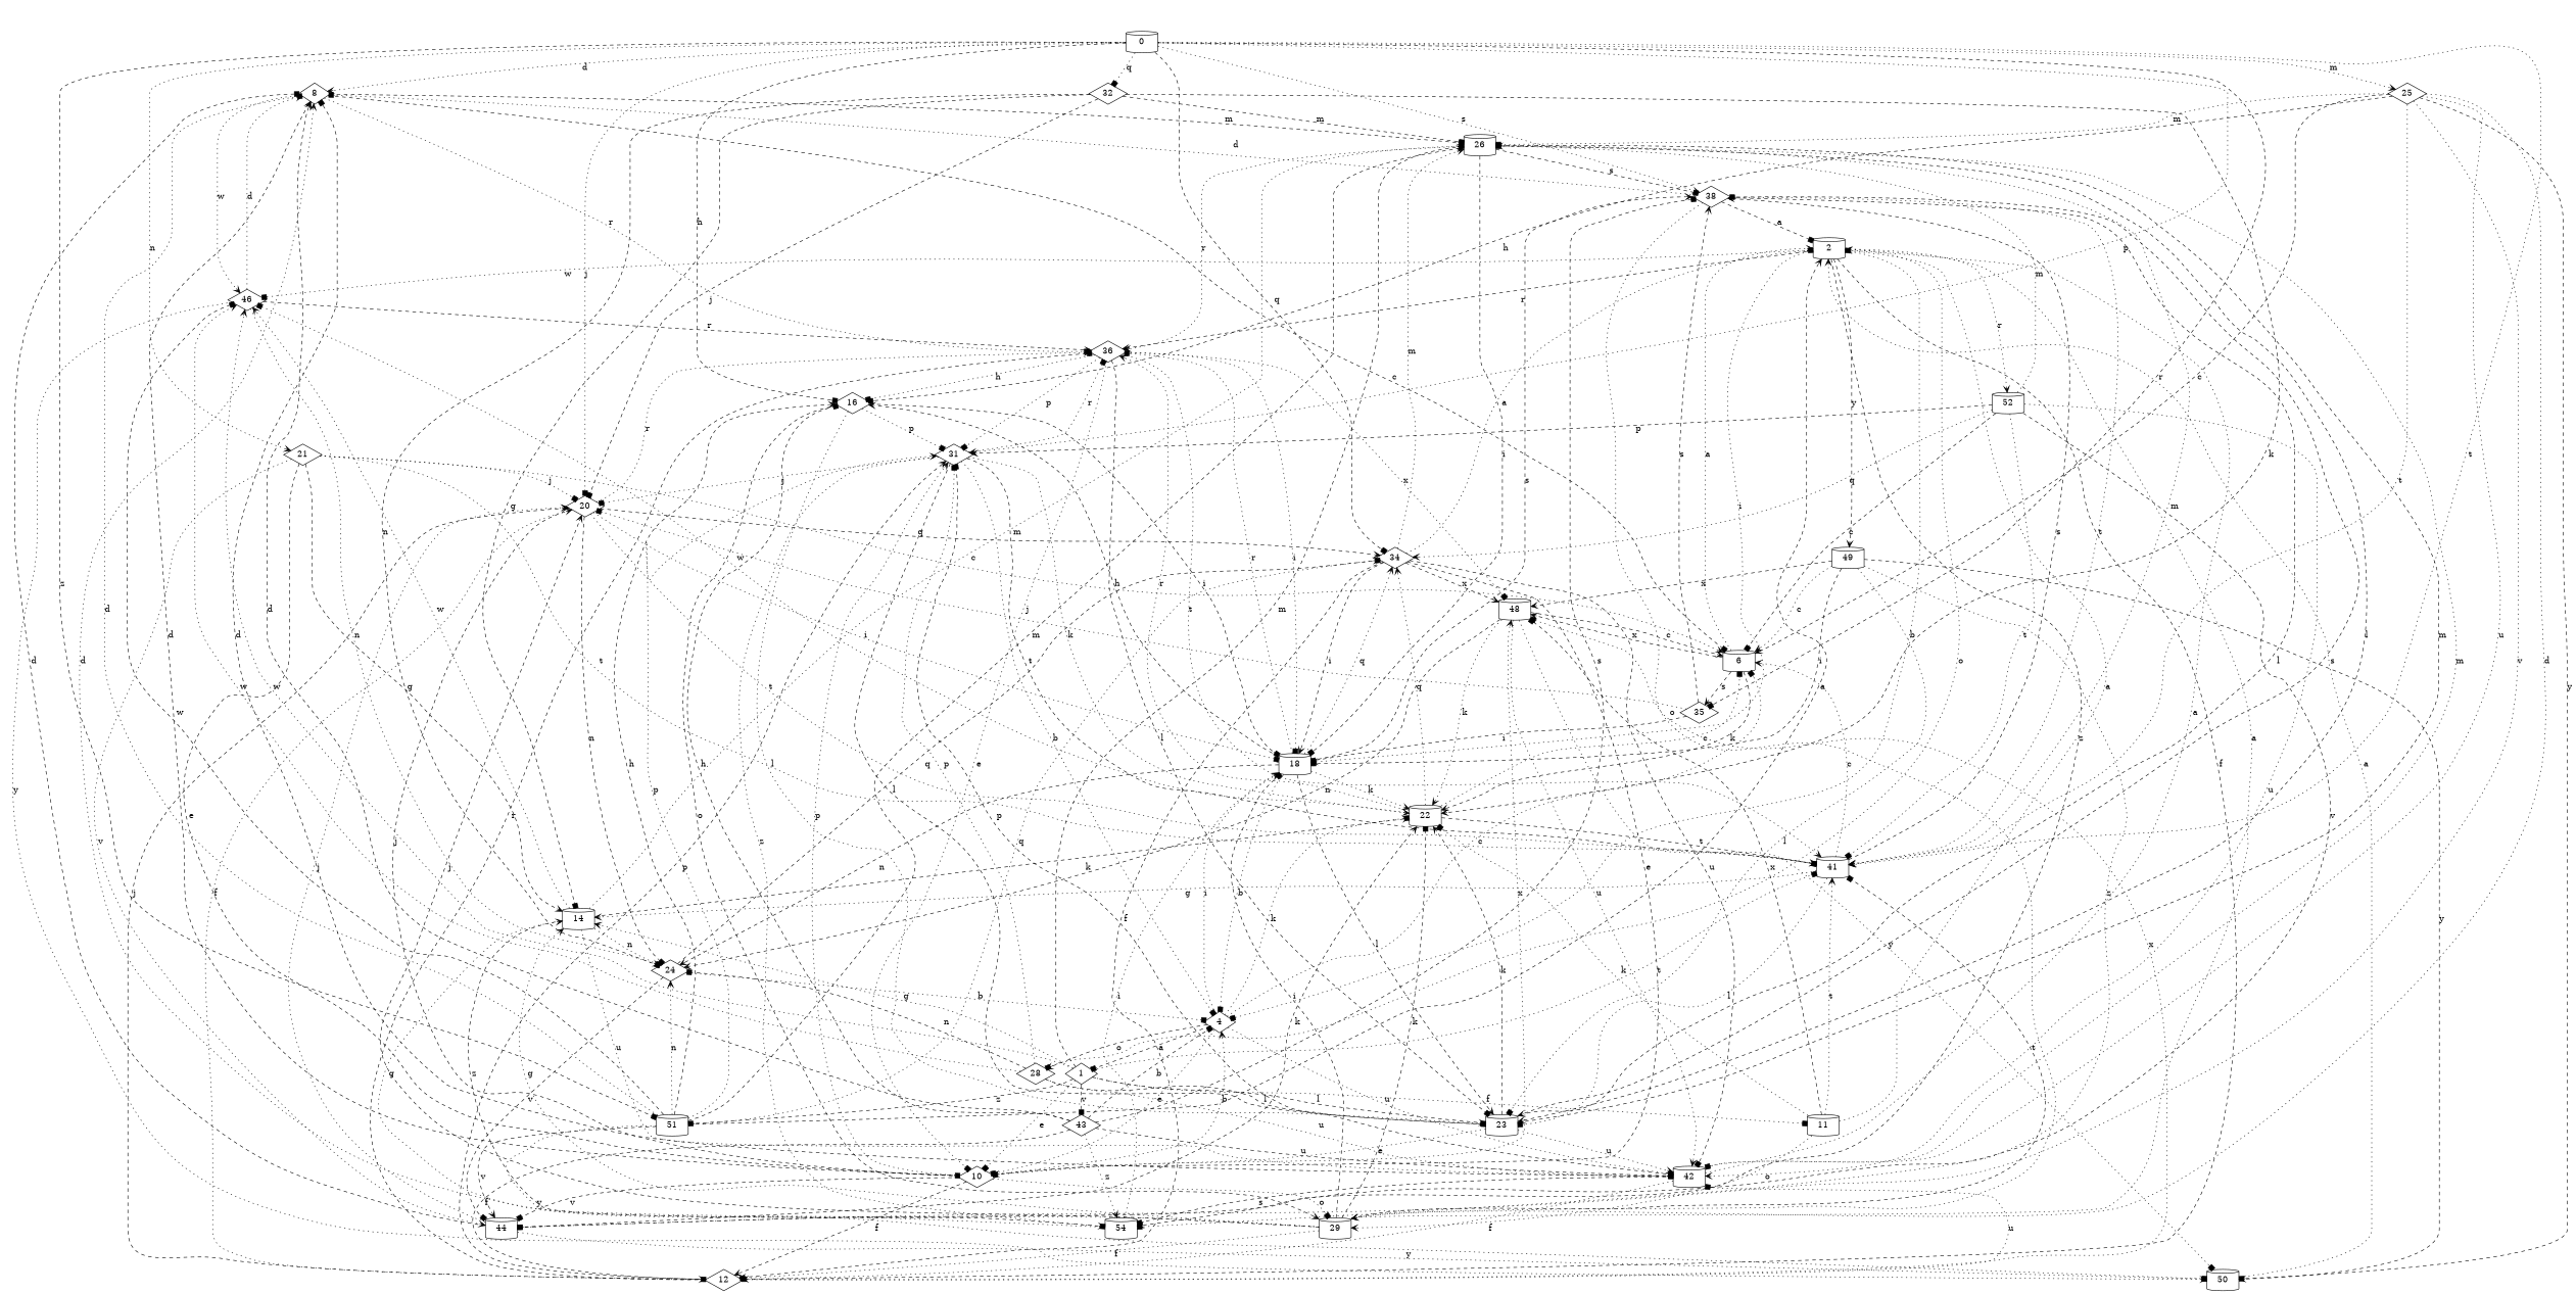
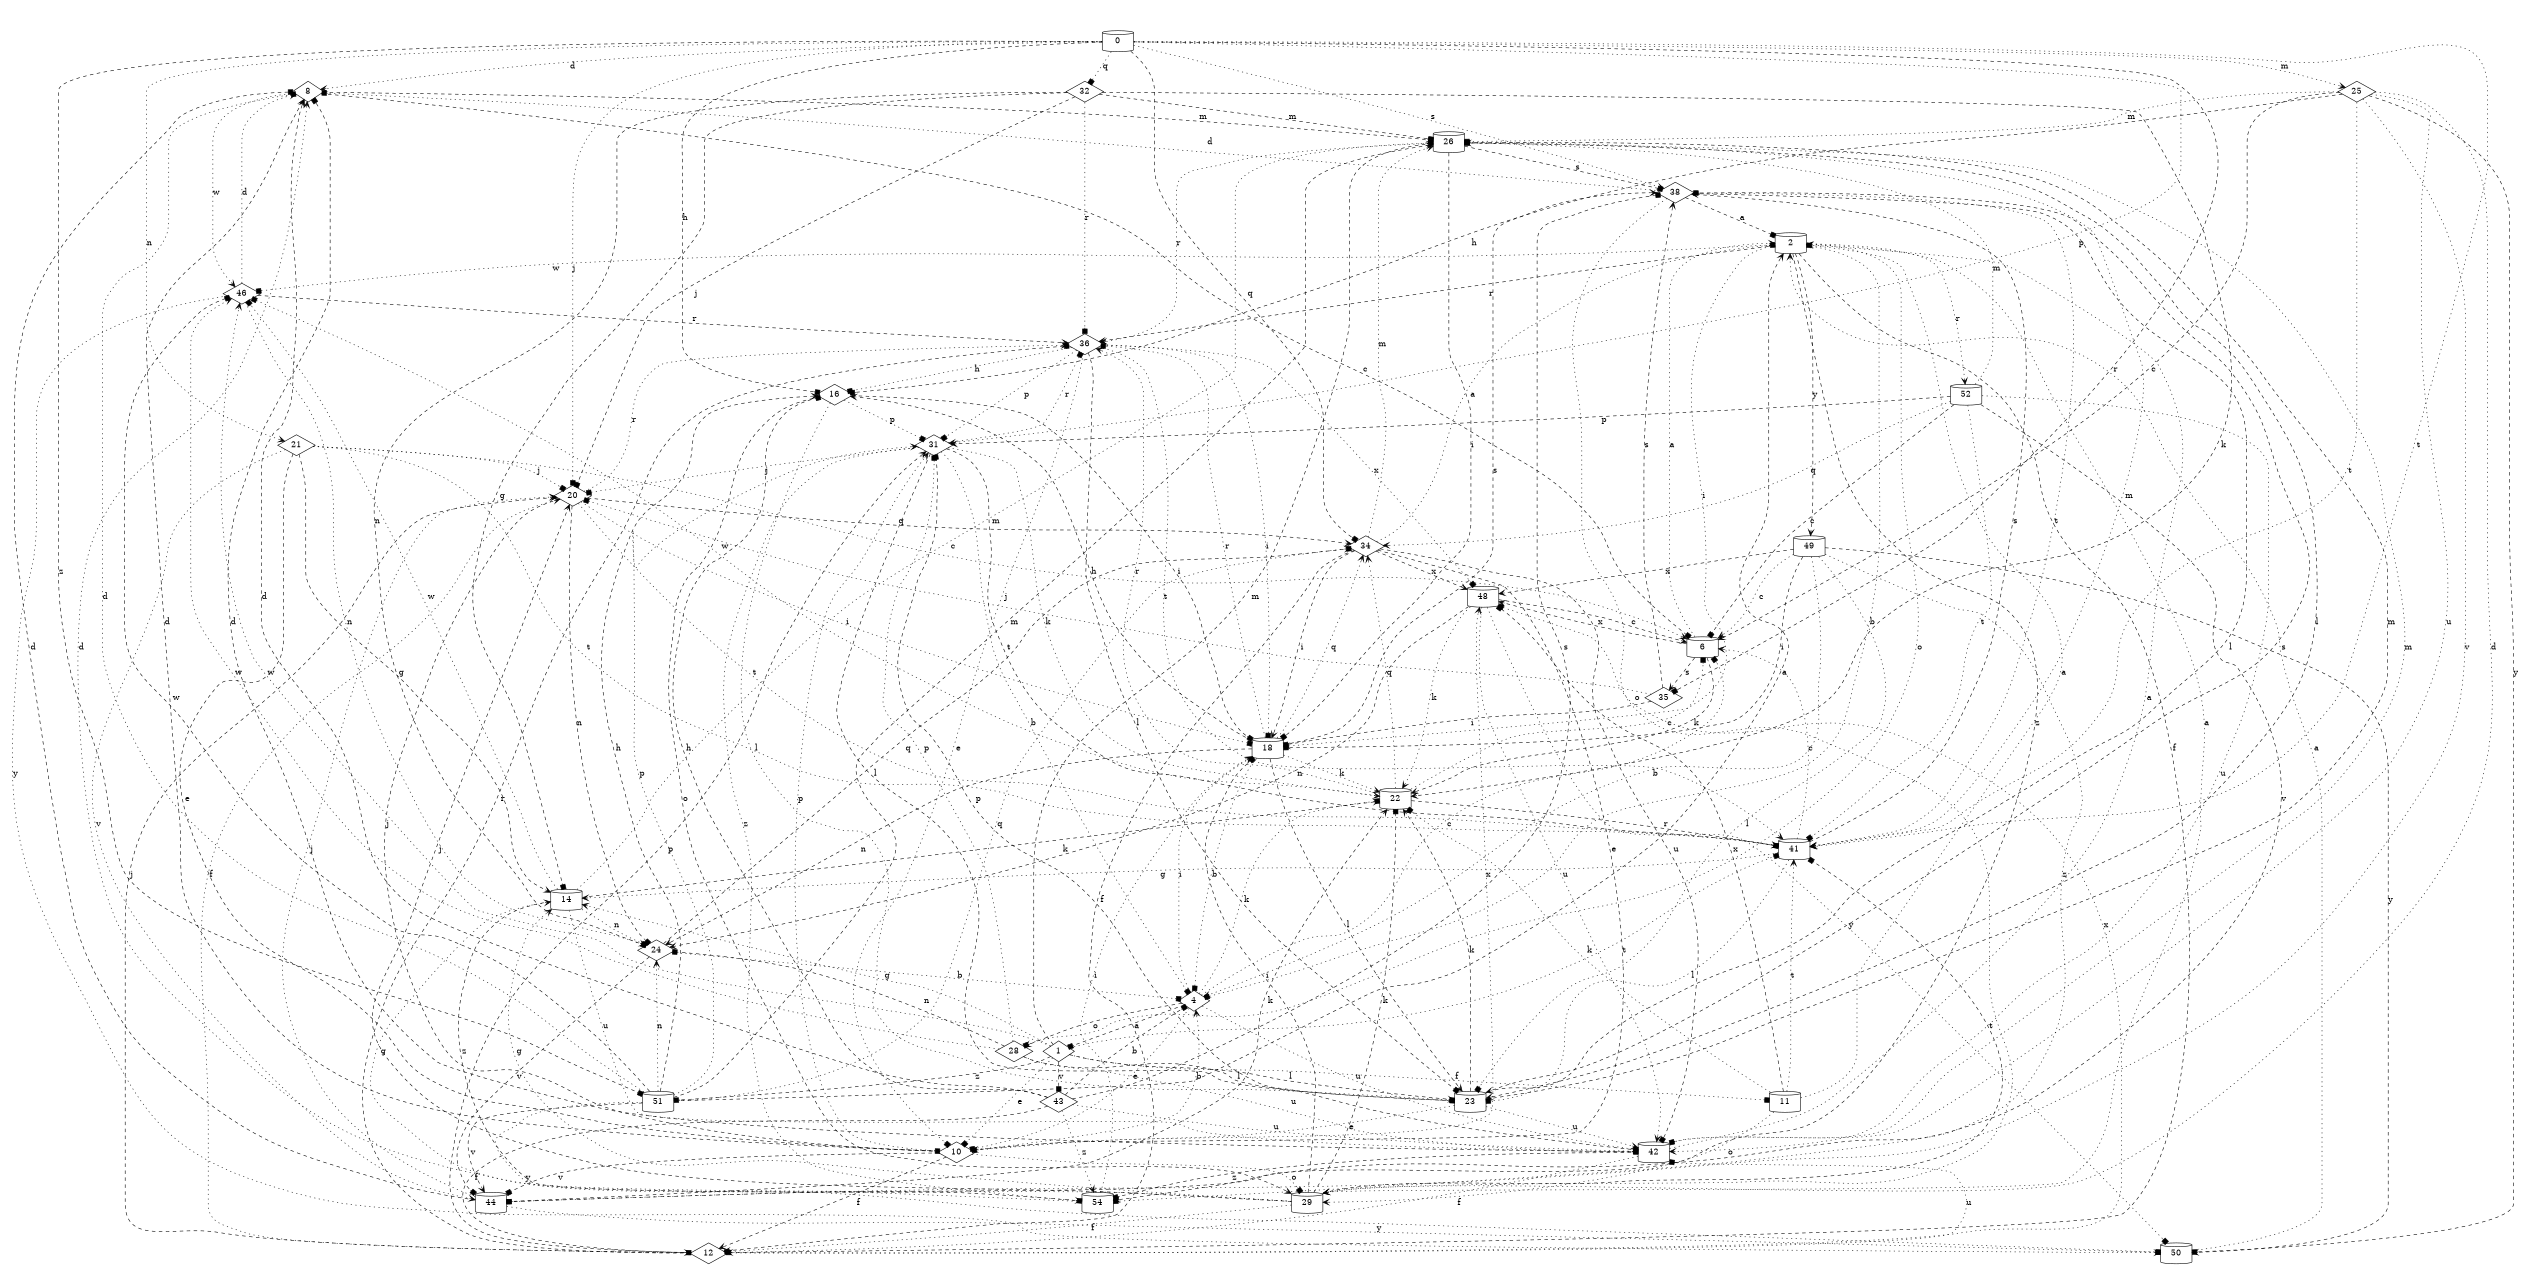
  strict digraph {
    node [shape=diamond]
    edge [arrowhead=box style=dotted]
    8
    0 [shape=cylinder]
    16
    20
    21
    25
    31
    32
    34
    35
    38
    41 [shape=cylinder]
    51 [shape=cylinder]
    26 [shape=cylinder]
    46
    36
    6 [shape=cylinder]
    23 [shape=cylinder]
    18 [shape=cylinder]
    29 [shape=cylinder]
    12
    n22 [label=24]
    10
    14 [shape=cylinder]
    44 [shape=cylinder]
    42 [shape=cylinder]
    50 [shape=cylinder]
    4
    54 [shape=cylinder]
    22 [shape=cylinder]
    2 [shape=cylinder]
    48 [shape=cylinder]
    1
    11 [shape=cylinder]
    43
    28
    49 [shape=cylinder]
    52 [shape=cylinder]
    8 -> 26 [label=m style=dashed]
    8 -> 46 [arrowhead=vee label=w]
-   8 -> 36 [label=r]
+   32 -> 36 [label=r]
    8 -> 6 [label=c style=dashed]
    0 -> 8 [arrowhead=vee label=d]
    0 -> 16 [label=h style=dashed]
    0 -> 20 [label=j]
    0 -> 21 [arrowhead=vee label=n]
    0 -> 25 [arrowhead=vee label=m]
    0 -> 31 [arrowhead=vee label=p]
    0 -> 32 [label=q]
    0 -> 34 [label=q style=dashed]
    0 -> 35 [label=r style=dashed]
    0 -> 38 [arrowhead=vee label=s]
    0 -> 41 [arrowhead=vee label=t]
    0 -> 51 [label=z style=dashed]
    16 -> 31 [label=p]
    16 -> 23 [label=l]
    16 -> 18 [label=i style=dashed]
    16 -> 29 [arrowhead=vee label=o style=dashed]
    20 -> 34 [arrowhead=vee label=q style=dashed]
    20 -> 41 [label=t]
    20 -> 36 [arrowhead=vee label=r]
    20 -> 18 [label=i]
    20 -> 12 [arrowhead=vee label=f]
    20 -> n22 [label=n style=dashed]
    21 -> 20 [label=j]
    21 -> 41 [arrowhead=vee label=t]
    21 -> 6 [arrowhead=vee label=c]
    21 -> 10 [label=e style=dashed]
    21 -> 14 [arrowhead=vee label=g style=dashed]
    21 -> 44 [arrowhead=vee label=v]
    25 -> 16 [label=h style=dashed]
    25 -> 41 [arrowhead=vee label=t]
    25 -> 26 [label=m]
    25 -> 6 [arrowhead=vee label=c style=dashed]
    25 -> 29 [arrowhead=vee label=d]
    25 -> 44 [label=v]
    25 -> 42 [label=u]
    25 -> 50 [label=y style=dashed]
    31 -> 20 [label=j]
    31 -> 41 [label=t style=dashed]
    31 -> 36 [label=r]
    31 -> 23 [label=l style=dashed]
    31 -> 4 [label=b]
    31 -> 54 [label=z]
    31 -> 22 [arrowhead=vee label=k]
    32 -> 20 [label=j style=dashed]
    32 -> 26 [label=m style=dashed]
    32 -> n22 [label=n style=dashed]
    32 -> 14 [label=g style=dashed]
    32 -> 22 [arrowhead=vee label=k style=dashed]
    34 -> 26 [arrowhead=vee label=m]
    34 -> 18 [arrowhead=vee label=i style=dashed]
    34 -> 12 [arrowhead=vee label=f style=dashed]
    34 -> 10 [arrowhead=vee label=e style=dashed]
    34 -> 42 [label=u style=dashed]
    34 -> 2 [label=a]
    34 -> 48 [arrowhead=vee label=x style=dashed]
    35 -> 20 [label=j]
    35 -> 38 [arrowhead=vee label=s style=dashed]
    35 -> 18 [label=i style=dashed]
    38 -> 8 [label=d]
    38 -> 41 [arrowhead=vee label=t]
    38 -> 23 [arrowhead=vee label=l style=dashed]
    38 -> 29 [arrowhead=vee label=o]
    38 -> 2 [label=a style=dashed]
    41 -> 38 [arrowhead=vee label=s style=dashed]
    41 -> 26 [label=m]
    41 -> 6 [arrowhead=vee label=c]
    41 -> 23 [label=l]
    41 -> 14 [arrowhead=vee label=g]
    51 -> 8 [label=d]
    51 -> 16 [arrowhead=vee label=h style=dashed]
    51 -> 31 [arrowhead=vee label=p]
    51 -> 34 [arrowhead=vee label=q]
    51 -> 26 [arrowhead=vee label=m style=dashed]
    51 -> 46 [label=w style=dashed]
    51 -> n22 [arrowhead=vee label=n]
    51 -> 44 [arrowhead=vee label=v style=dashed]
    51 -> 50 [label=y]
    51 -> 2 [arrowhead=vee label=a style=dashed]
    26 -> 38 [label=s style=dashed]
    26 -> 36 [arrowhead=vee label=r]
    26 -> 23 [arrowhead=vee label=l style=dashed]
    26 -> 18 [label=i style=dashed]
    46 -> 8 [arrowhead=vee label=d]
    46 -> 36 [arrowhead=vee label=r style=dashed]
    46 -> n22 [arrowhead=vee label=n]
    46 -> 50 [arrowhead=vee label=y]
    36 -> 16 [label=h]
    36 -> 31 [label=p]
    36 -> 41 [arrowhead=vee label=t]
    36 -> 23 [label=l style=dashed]
    36 -> 18 [label=i]
    36 -> 10 [label=e]
    36 -> 48 [label=x]
    6 -> 35 [arrowhead=vee label=s style=dashed]
    6 -> 22 [arrowhead=vee label=k style=dashed]
    6 -> 2 [arrowhead=vee label=a]
    6 -> 48 [arrowhead=vee label=x style=dashed]
    23 -> 38 [label=s style=dashed]
    23 -> 26 [label=m style=dashed]
    23 -> 10 [label=e]
    23 -> 42 [arrowhead=vee label=u]
    23 -> 22 [arrowhead=vee label=k style=dashed]
    18 -> 16 [arrowhead=vee label=h style=dashed]
    18 -> 34 [arrowhead=vee label=q]
    18 -> 38 [arrowhead=vee label=s style=dashed]
    18 -> 36 [label=r]
    18 -> 23 [arrowhead=vee label=l style=dashed]
    18 -> n22 [arrowhead=vee label=n style=dashed]
    18 -> 4 [label=b]
    18 -> 22 [arrowhead=vee label=k]
    29 -> 8 [arrowhead=vee label=d]
    29 -> 20 [arrowhead=vee label=j style=dashed]
    29 -> 41 [label=t style=dashed]
    29 -> 18 [label=i style=dashed]
    29 -> 12 [label=f]
    29 -> 14 [arrowhead=vee label=g]
    29 -> 22 [label=k style=dashed]
    29 -> 2 [arrowhead=vee label=a]
    12 -> 20 [arrowhead=vee label=j style=dashed]
    12 -> 31 [arrowhead=vee label=p style=dashed]
    12 -> 36 [label=r style=dashed]
    12 -> 42 [label=u]
    12 -> 48 [label=x]
    n22 -> 34 [label=q style=dashed]
    n22 -> 44 [label=v style=dashed]
    n22 -> 4 [label=b]
    10 -> 8 [arrowhead=vee label=d style=dashed]
    10 -> 20 [arrowhead=vee label=j style=dashed]
    10 -> 31 [arrowhead=vee label=p]
    10 -> 29 [label=o]
    10 -> 12 [arrowhead=vee label=f style=dashed]
    10 -> 44 [label=v style=dashed]
    10 -> 4 [arrowhead=vee label=b]
    10 -> 48 [arrowhead=vee label=x]
    14 -> 26 [label=m]
-   14 -> 46 [arrowhead=vee label=w]
+   14 -> 46 [label=w]
    14 -> n22 [label=n]
    14 -> 42 [label=u]
    14 -> 54 [arrowhead=vee label=z style=dashed]
    14 -> 22 [arrowhead=vee label=k style=dashed]
    44 -> 8 [label=d style=dashed]
    44 -> 20 [arrowhead=vee label=j]
    44 -> 50 [label=y]
    44 -> 22 [arrowhead=vee label=k style=dashed]
    42 -> 8 [label=d style=dashed]
    42 -> 31 [label=p style=dashed]
    42 -> 26 [arrowhead=vee label=m]
    42 -> 12 [label=f]
-   42 -> 54 [label=s style=dashed]
+   42 -> 54 [label=z style=dashed]
    42 -> 2 [arrowhead=vee label=a]
    50 -> 2 [arrowhead=vee label=a]
    4 -> 6 [label=c]
    4 -> 18 [arrowhead=vee label=i]
    4 -> 10 [label=e]
    4 -> 42 [label=u]
    4 -> 22 [label=k]
    4 -> 1 [label=a style=dashed]
    4 -> 28 [arrowhead=vee label=o style=dashed]
    54 -> 18 [arrowhead=vee label=i]
    54 -> 14 [arrowhead=vee label=g]
    22 -> 34 [arrowhead=vee label=q]
-   22 -> 41 [arrowhead=vee label=t style=dashed]
+   22 -> 41 [arrowhead=vee label=r style=dashed]
    22 -> 46 [label=w]
    22 -> 36 [arrowhead=vee label=r]
    22 -> 6 [label=c]
    2 -> 46 [label=w]
    2 -> 36 [arrowhead=vee label=r style=dashed]
    2 -> 18 [arrowhead=vee label=i]
    2 -> 12 [arrowhead=vee label=f style=dashed]
    2 -> 4 [label=b]
    2 -> 54 [arrowhead=vee label=z style=dashed]
    2 -> 28 [label=o]
    2 -> 49 [arrowhead=vee label=y style=dashed]
    2 -> 52 [arrowhead=vee label=r]
    48 -> 6 [arrowhead=vee label=c style=dashed]
    48 -> n22 [arrowhead=vee label=n style=dashed]
    48 -> 42 [arrowhead=vee label=u]
    48 -> 50 [label=y]
    48 -> 22 [arrowhead=vee label=k]
    1 -> 41 [label=t]
    1 -> 51 [label=z style=dashed]
    1 -> 26 [arrowhead=vee label=m style=dashed]
    1 -> 46 [arrowhead=vee label=w]
    1 -> 23 [arrowhead=vee label=l style=dashed]
    1 -> 10 [label=e]
    1 -> 14 [arrowhead=vee label=g]
    1 -> 11 [label=f]
    1 -> 43 [label=v style=dashed]
    11 -> 41 [arrowhead=vee label=t]
    11 -> 29 [arrowhead=vee label=o]
    11 -> 22 [label=k]
    11 -> 2 [label=a]
    11 -> 48 [label=x style=dashed]
    43 -> 8 [arrowhead=vee label=d style=dashed]
    43 -> 16 [label=h style=dashed]
    43 -> 38 [label=s style=dashed]
    43 -> 12 [label=f style=dashed]
-   43 -> 42 [label=u style=dashed]
+   43 -> 42 [label=u]
    43 -> 4 [label=b style=dashed]
    43 -> 54 [arrowhead=vee label=z]
    28 -> 31 [label=p]
    28 -> 46 [arrowhead=vee label=w]
    28 -> 23 [label=l style=dashed]
    28 -> n22 [label=n style=dashed]
    28 -> 42 [label=u]
    49 -> 6 [arrowhead=vee label=c]
    49 -> 23 [label=l]
    49 -> 18 [label=i style=dashed]
    49 -> 50 [arrowhead=vee label=y style=dashed]
+   49 -> 4 [arrowhead=vee label=b]
    49 -> 54 [label=z]
    49 -> 48 [arrowhead=vee label=x style=dashed]
    52 -> 31 [arrowhead=vee label=p style=dashed]
    52 -> 34 [arrowhead=vee label=q]
    52 -> 41 [label=t]
    52 -> 26 [label=m]
    52 -> 6 [label=c style=dashed]
    52 -> 44 [label=v style=dashed]
    52 -> 42 [arrowhead=vee label=u]
  }
